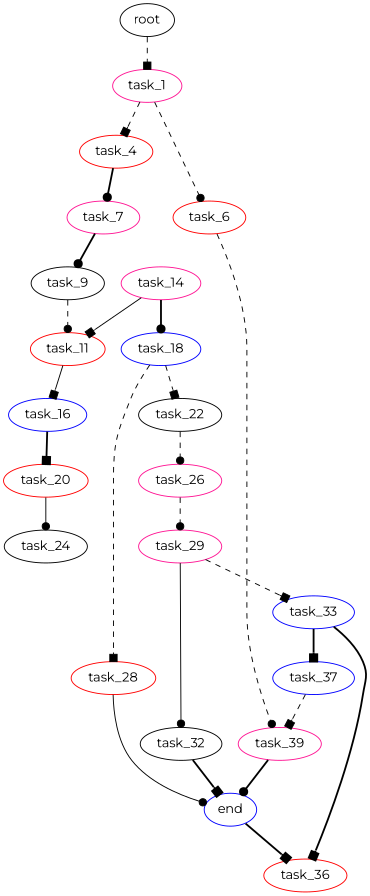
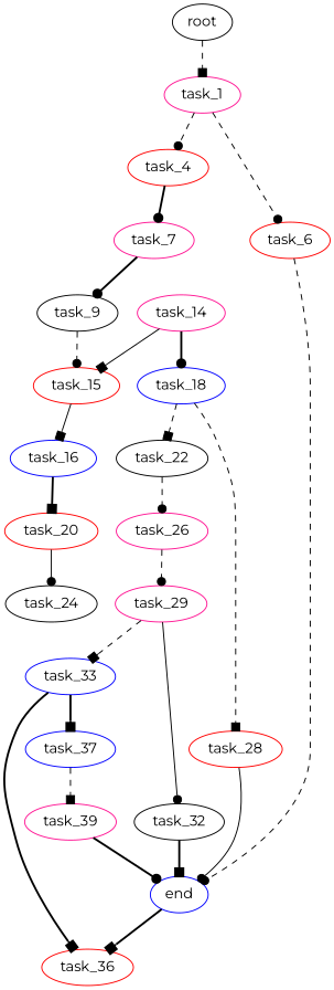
  digraph {
    fontname=Montserrat
    node [color=deeppink fontname=Montserrat]
    edge [arrowhead=box fontname=Montserrat style=dashed]
    root [color=black]
    task_1
    task_4 [color=red]
    task_6 [color=red]
    task_7
    end [color=blue]
    task_9 [color=black]
    task_36 [color=red]
-   task_11 [color=red]
+   task_11 [color=red label=task_15]
    task_16 [color=blue]
    task_14
    task_18 [color=blue]
    task_20 [color=red]
    task_22 [color=black]
    task_28 [color=red]
    task_24 [color=black]
    task_26
    task_29
    task_32 [color=black]
    task_33 [color=blue]
    task_37 [color=blue]
    task_39
    root -> task_1
-   task_1 -> task_4
+   task_1 -> task_4 [arrowhead=dot]
    task_1 -> task_6 [arrowhead=dot]
    task_4 -> task_7 [arrowhead=dot style=bold]
-   task_6 -> task_39 [arrowhead=dot]
+   task_6 -> end [arrowhead=dot]
    task_7 -> task_9 [arrowhead=dot style=bold]
    end -> task_36 [style=bold]
    task_9 -> task_11 [arrowhead=dot]
    task_11 -> task_16 [style=solid]
    task_16 -> task_20 [style=bold]
    task_14 -> task_11 [style=solid]
    task_14 -> task_18 [arrowhead=dot style=bold]
    task_18 -> task_22
    task_18 -> task_28
    task_20 -> task_24 [arrowhead=dot style=solid]
    task_22 -> task_26 [arrowhead=dot]
    task_28 -> end [arrowhead=dot style=solid]
    task_26 -> task_29 [arrowhead=dot]
    task_29 -> task_32 [arrowhead=dot style=solid]
    task_29 -> task_33
    task_32 -> end [style=bold]
    task_33 -> task_36 [style=bold]
    task_33 -> task_37 [style=bold]
    task_37 -> task_39
    task_39 -> end [arrowhead=dot style=bold]
  }
